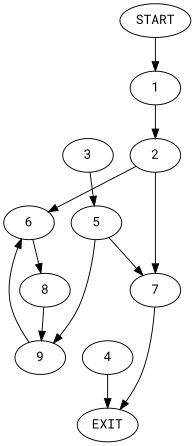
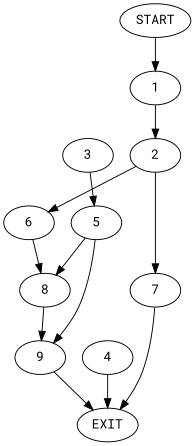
  digraph {
    fontname="Roboto Mono"
    node [fontname="Roboto Mono"]
    edge [fontname="Roboto Mono"]
    n1 [label=START]
    1
    2
    n4 [label=EXIT]
    6
    7
    3
    5
    8
    4
    9
    n1 -> 1
    1 -> 2
    2 -> 6
    2 -> 7
    6 -> 8
    7 -> n4
    3 -> 5
-   5 -> 7
+   5 -> 8
    5 -> 9
    8 -> 9
    4 -> n4
-   9 -> 6
+   9 -> n4
  }
